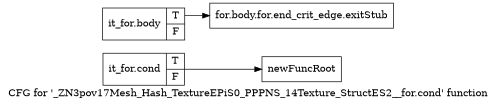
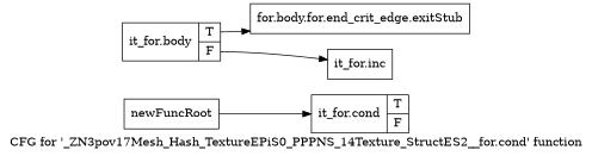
  digraph {
    label="CFG for '_ZN3pov17Mesh_Hash_TextureEPiS0_PPPNS_14Texture_StructES2__for.cond' function"
    rankdir=LR
    node [shape=record]
    n1 [label="{newFuncRoot}"]
    n2 [label="{it_for.cond|{<s0>T|<s1>F}}"]
    n3 [label="{it_for.body|{<s0>T|<s1>F}}"]
    n4 [label="{for.body.for.end_crit_edge.exitStub}"]
-   n2 -> n1
+   n5 [label="{it_for.inc}"]
+   n1 -> n2
    n3 -> n4 [tailport=s0]
+   n3 -> n5 [tailport=s1]
  }
